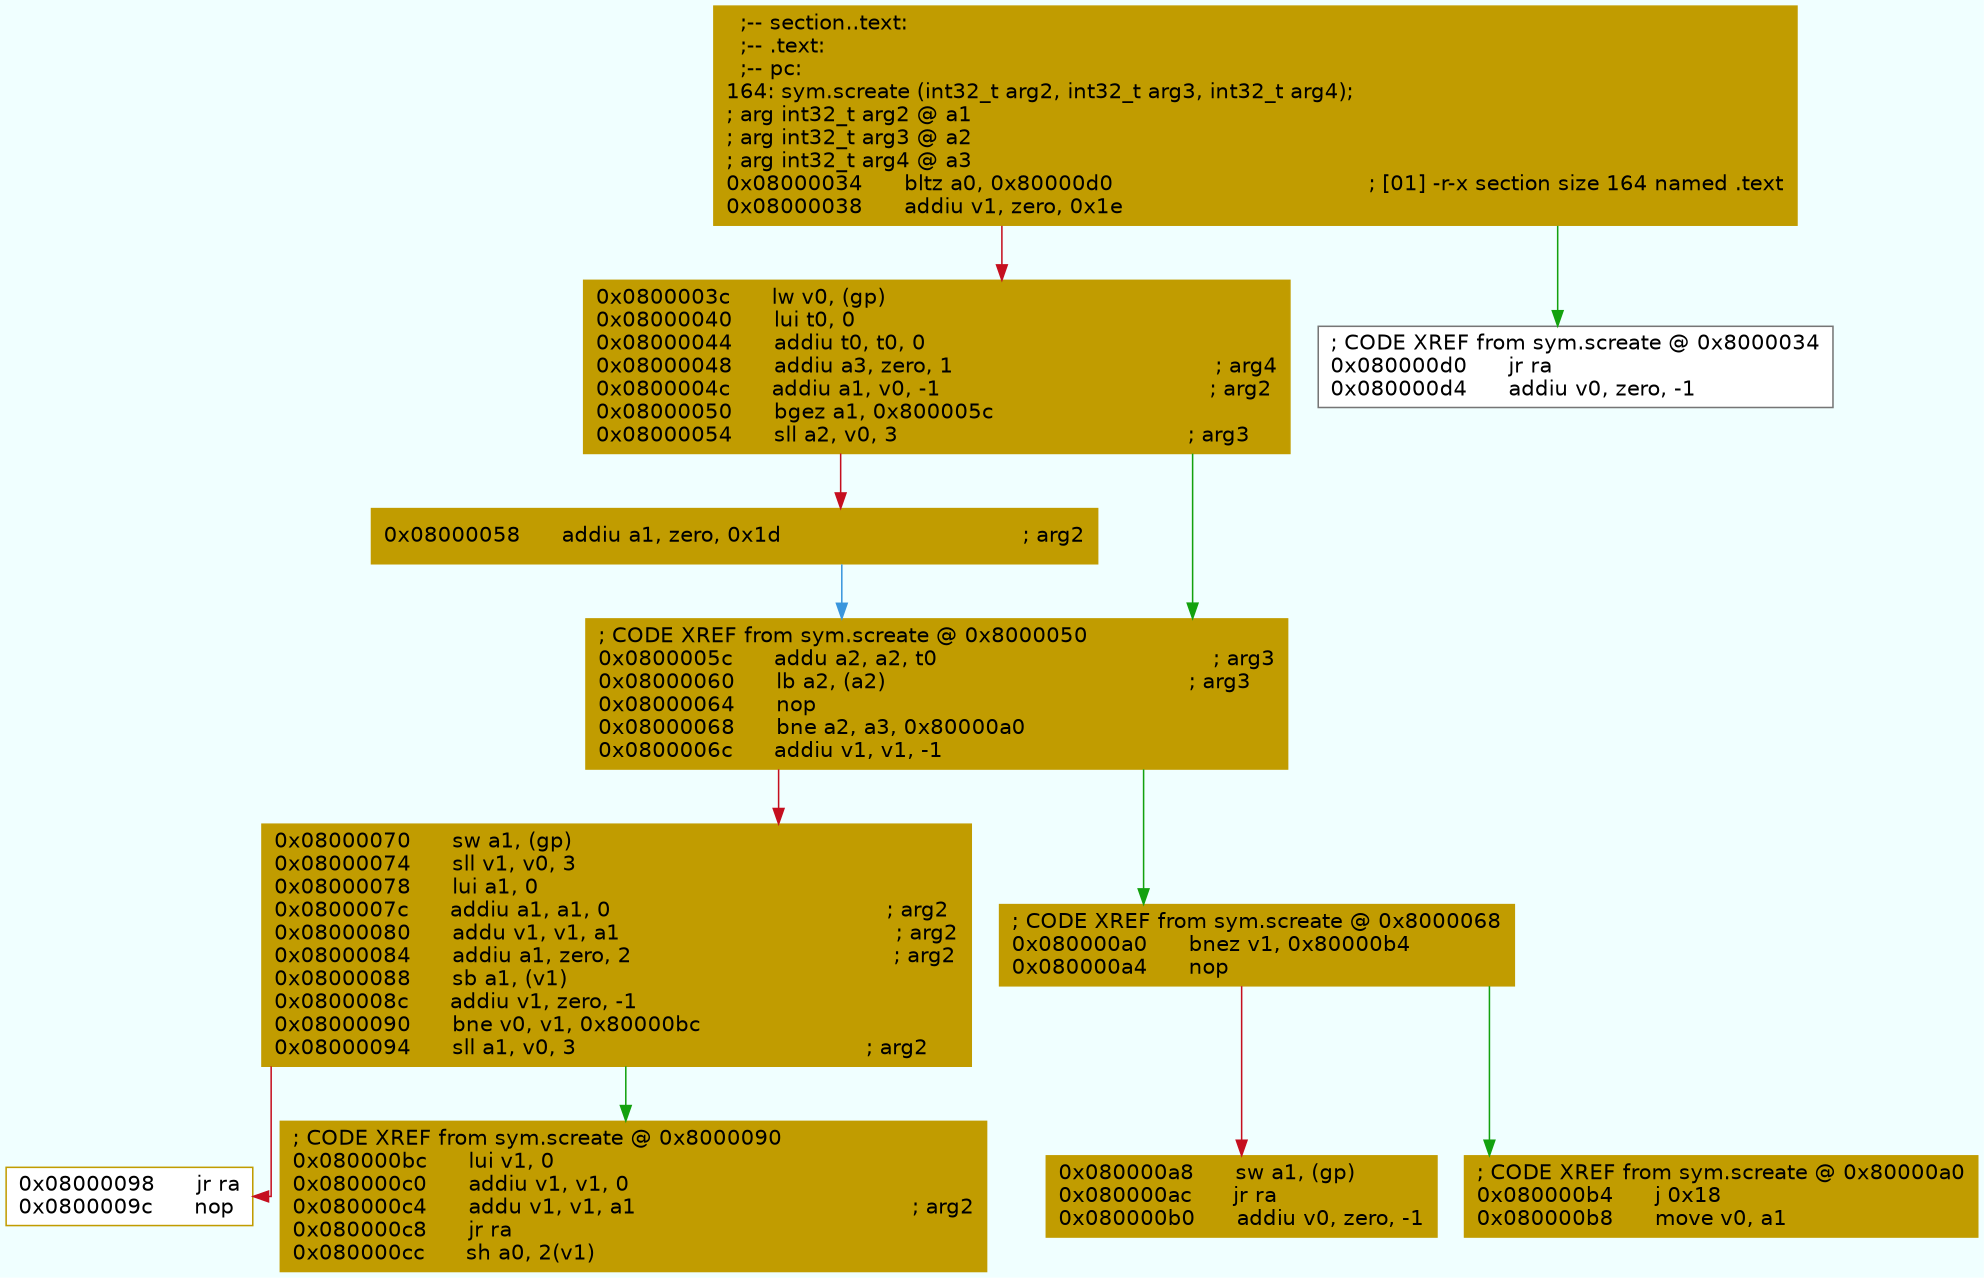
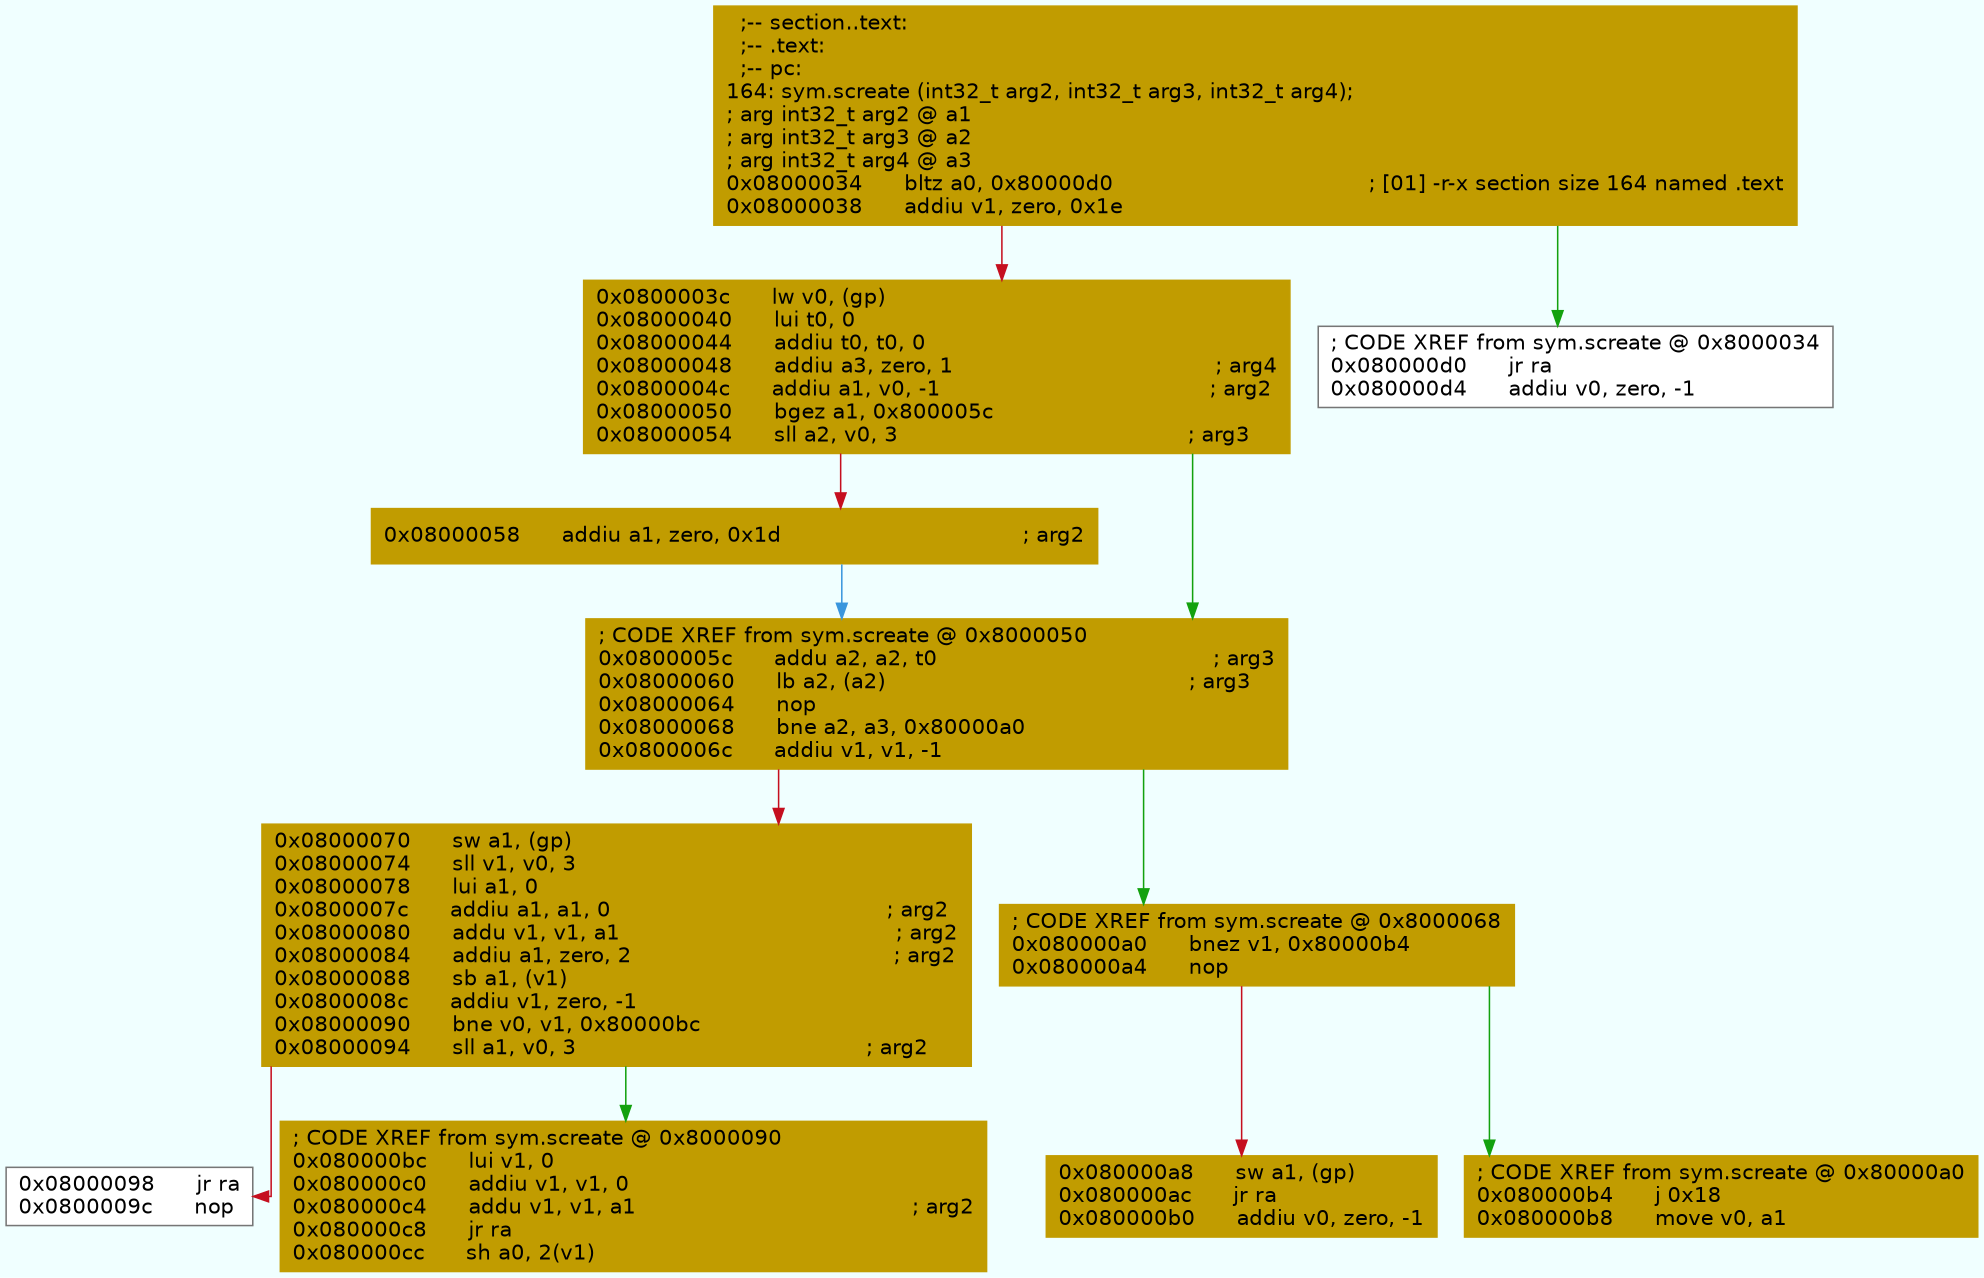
  digraph {
    bgcolor=azure
    fontname="DejaVu Sans"
    fontsize=8
    splines=ortho
    node [color="#c19c00" fillcolor="#c19c00" fontname="DejaVu Sans" shape=box style=filled]
    edge [arrowhead=normal color="#c50f1f" fontname="DejaVu Sans"]
    n1 [label="  ;-- section..text:\l  ;-- .text:\l  ;-- pc:\l164: sym.screate (int32_t arg2, int32_t arg3, int32_t arg4);\l; arg int32_t arg2 @ a1\l; arg int32_t arg3 @ a2\l; arg int32_t arg4 @ a3\l0x08000034      bltz a0, 0x80000d0                                     ; [01] -r-x section size 164 named .text\l0x08000038      addiu v1, zero, 0x1e\l"]
    n2 [label="0x0800003c      lw v0, (gp)\l0x08000040      lui t0, 0\l0x08000044      addiu t0, t0, 0\l0x08000048      addiu a3, zero, 1                                      ; arg4\l0x0800004c      addiu a1, v0, -1                                       ; arg2\l0x08000050      bgez a1, 0x800005c\l0x08000054      sll a2, v0, 3                                          ; arg3\l"]
    n3 [color="#767676" fillcolor=white label="; CODE XREF from sym.screate @ 0x8000034\l0x080000d0      jr ra\l0x080000d4      addiu v0, zero, -1\l"]
    n4 [label="0x08000058      addiu a1, zero, 0x1d                                   ; arg2\l"]
    n5 [label="; CODE XREF from sym.screate @ 0x8000050\l0x0800005c      addu a2, a2, t0                                        ; arg3\l0x08000060      lb a2, (a2)                                            ; arg3\l0x08000064      nop\l0x08000068      bne a2, a3, 0x80000a0\l0x0800006c      addiu v1, v1, -1\l"]
    n6 [label="0x08000070      sw a1, (gp)\l0x08000074      sll v1, v0, 3\l0x08000078      lui a1, 0\l0x0800007c      addiu a1, a1, 0                                        ; arg2\l0x08000080      addu v1, v1, a1                                        ; arg2\l0x08000084      addiu a1, zero, 2                                      ; arg2\l0x08000088      sb a1, (v1)\l0x0800008c      addiu v1, zero, -1\l0x08000090      bne v0, v1, 0x80000bc\l0x08000094      sll a1, v0, 3                                          ; arg2\l"]
    n7 [label="; CODE XREF from sym.screate @ 0x8000068\l0x080000a0      bnez v1, 0x80000b4\l0x080000a4      nop\l"]
-   n8 [fillcolor=white label="0x08000098      jr ra\l0x0800009c      nop\l"]
+   n8 [color="#767676" fillcolor=white label="0x08000098      jr ra\l0x0800009c      nop\l"]
    n9 [label="; CODE XREF from sym.screate @ 0x8000090\l0x080000bc      lui v1, 0\l0x080000c0      addiu v1, v1, 0\l0x080000c4      addu v1, v1, a1                                        ; arg2\l0x080000c8      jr ra\l0x080000cc      sh a0, 2(v1)\l"]
    n10 [label="0x080000a8      sw a1, (gp)\l0x080000ac      jr ra\l0x080000b0      addiu v0, zero, -1\l"]
    n11 [label="; CODE XREF from sym.screate @ 0x80000a0\l0x080000b4      j 0x18\l0x080000b8      move v0, a1\l"]
    n1 -> n2
    n1 -> n3 [color="#13a10e"]
    n2 -> n4
    n2 -> n5 [color="#13a10e"]
    n4 -> n5 [color="#3a96dd"]
    n5 -> n6
    n5 -> n7 [color="#13a10e"]
    n6 -> n8
    n6 -> n9 [color="#13a10e"]
    n7 -> n10
    n7 -> n11 [color="#13a10e"]
  }
